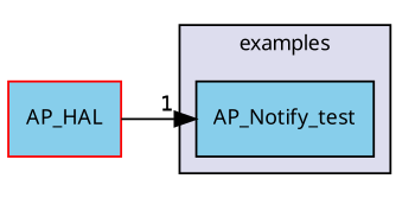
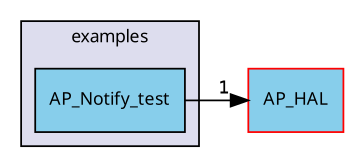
  digraph {
    compound=true
    rankdir=LR
    fontname="Noto Sans"
    node [fillcolor=skyblue fontname="Noto Sans" fontsize=10 shape=box style=filled]
    n1 [label=AP_Notify_test pencolor=black]
    n2 [color=red label=AP_HAL]
    subgraph cluster_1 {
      bgcolor="#ddddee"
      fontsize=10
      label=examples
      pencolor=black
      n1
    }
-   n2 -> n1 [headlabel=1 labeldistance=1.5 labelfontname=Helvetica labelfontsize=10 style=solid fontname="Noto Sans"]
+   n1 -> n2 [headlabel=1 labeldistance=1.5 labelfontname=Helvetica labelfontsize=10 style=solid fontname="Noto Sans"]
  }
